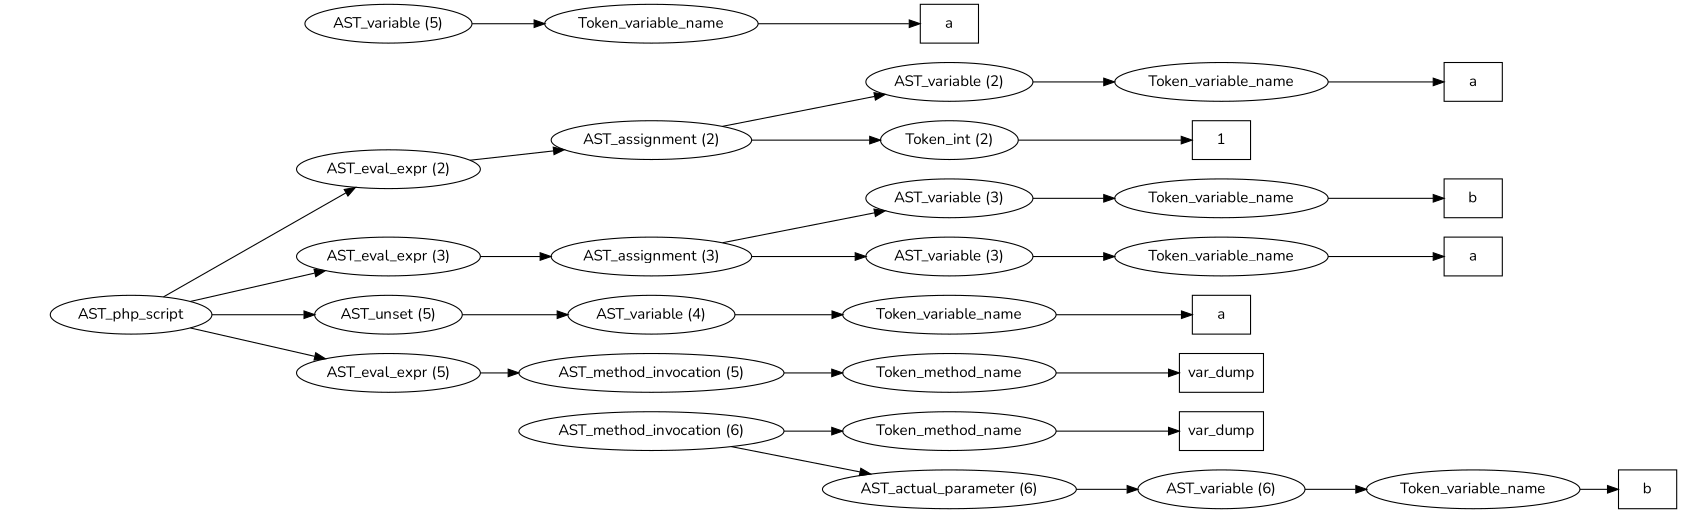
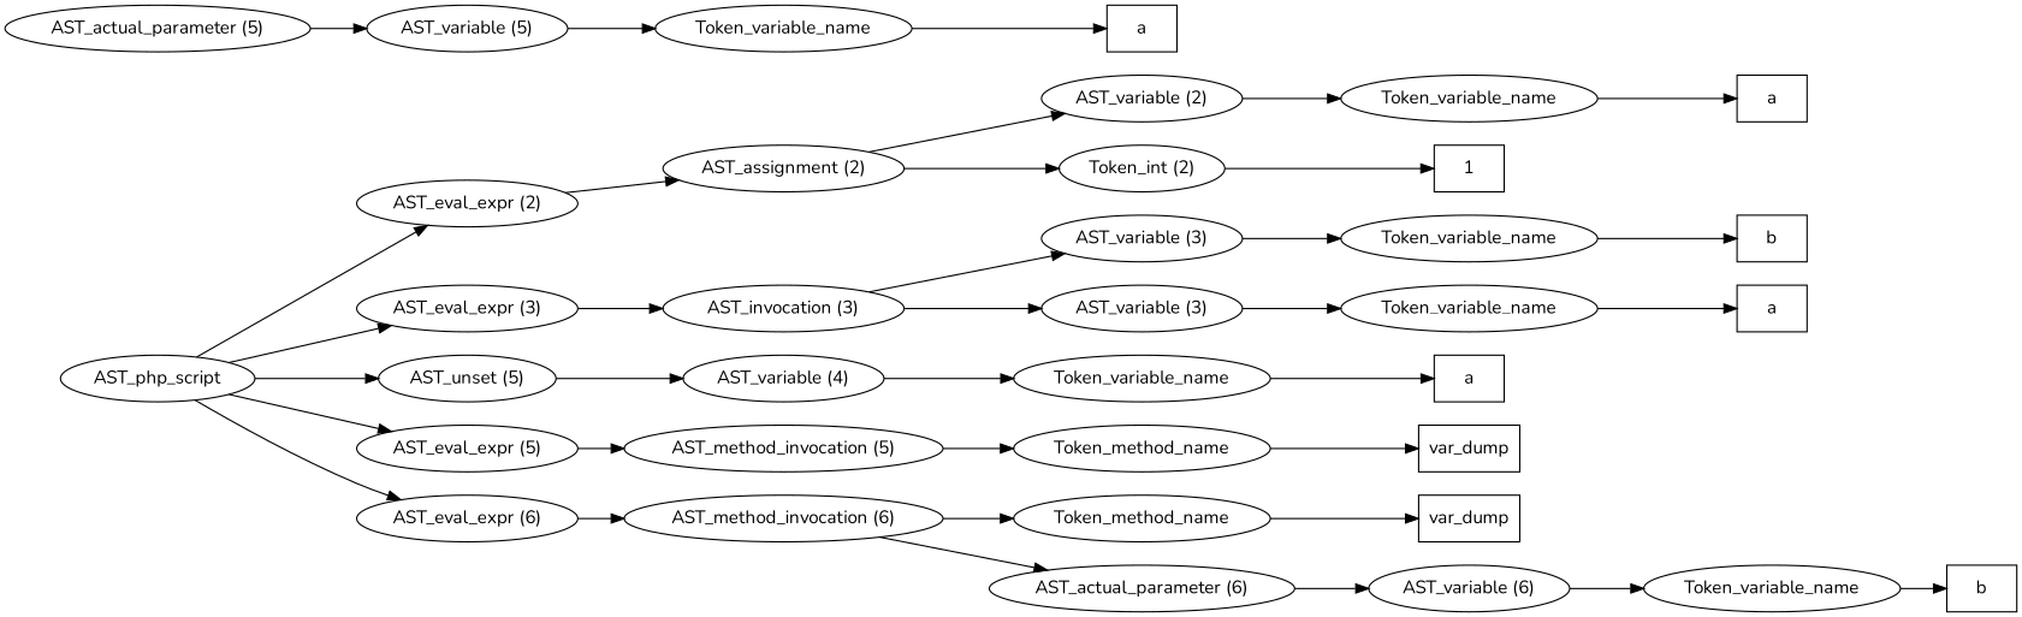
  digraph {
    fontname=Nunito
    rankdir=LR
    node [fontname=Nunito]
    edge [fontname=Nunito]
    n1 [label=AST_php_script]
    n2 [label="AST_eval_expr (2)"]
    n3 [label="AST_eval_expr (3)"]
    n4 [label="AST_unset (5)"]
    n5 [label="AST_eval_expr (5)"]
+   n6 [label="AST_eval_expr (6)"]
    n7 [label="AST_assignment (2)"]
-   n8 [label="AST_assignment (3)"]
+   n8 [label="AST_invocation (3)"]
    n9 [label="AST_variable (4)"]
    n10 [label="AST_method_invocation (5)"]
    n11 [label="AST_method_invocation (6)"]
    n12 [label="AST_variable (2)"]
    n13 [label="Token_int (2)"]
    n14 [label=Token_variable_name]
    n15 [label=1 shape=box]
    n16 [label=a shape=box]
    n17 [label="AST_variable (3)"]
    n18 [label="AST_variable (3)"]
    n19 [label=Token_variable_name]
    n20 [label=Token_variable_name]
    n21 [label=b shape=box]
    n22 [label=a shape=box]
    n23 [label=Token_variable_name]
    n24 [label=a shape=box]
    n25 [label=Token_method_name]
    n26 [label=var_dump shape=box]
+   n27 [label="AST_actual_parameter (5)"]
    n28 [label="AST_variable (5)"]
    n29 [label=Token_variable_name]
    n30 [label=a shape=box]
    n31 [label=Token_method_name]
    n32 [label="AST_actual_parameter (6)"]
    n33 [label=var_dump shape=box]
    n34 [label="AST_variable (6)"]
    n35 [label=Token_variable_name]
    n36 [label=b shape=box]
    n1 -> n2
    n1 -> n3
    n1 -> n4
    n1 -> n5
+   n1 -> n6
    n2 -> n7
    n3 -> n8
    n4 -> n9
    n5 -> n10
+   n6 -> n11
    n7 -> n12
    n7 -> n13
    n8 -> n17
    n8 -> n18
    n9 -> n23
    n10 -> n25
    n11 -> n31
    n11 -> n32
    n12 -> n14
    n13 -> n15
    n14 -> n16
    n17 -> n19
    n18 -> n20
    n19 -> n21
    n20 -> n22
    n23 -> n24
    n25 -> n26
+   n27 -> n28
    n28 -> n29
    n29 -> n30
    n31 -> n33
    n32 -> n34
    n34 -> n35
    n35 -> n36
  }
